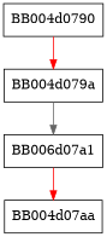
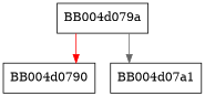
  digraph {
    splines=ortho
    node [shape=box]
    edge [color=red]
    BB004d0790
    BB004d079a
-   BB004d07a1 [label=BB006d07a1]
-   BB004d07aa
-   BB004d0790 -> BB004d079a
+   BB004d07a1
+   BB004d079a -> BB004d0790
    BB004d079a -> BB004d07a1 [color=gray40]
-   BB004d07a1 -> BB004d07aa
  }
